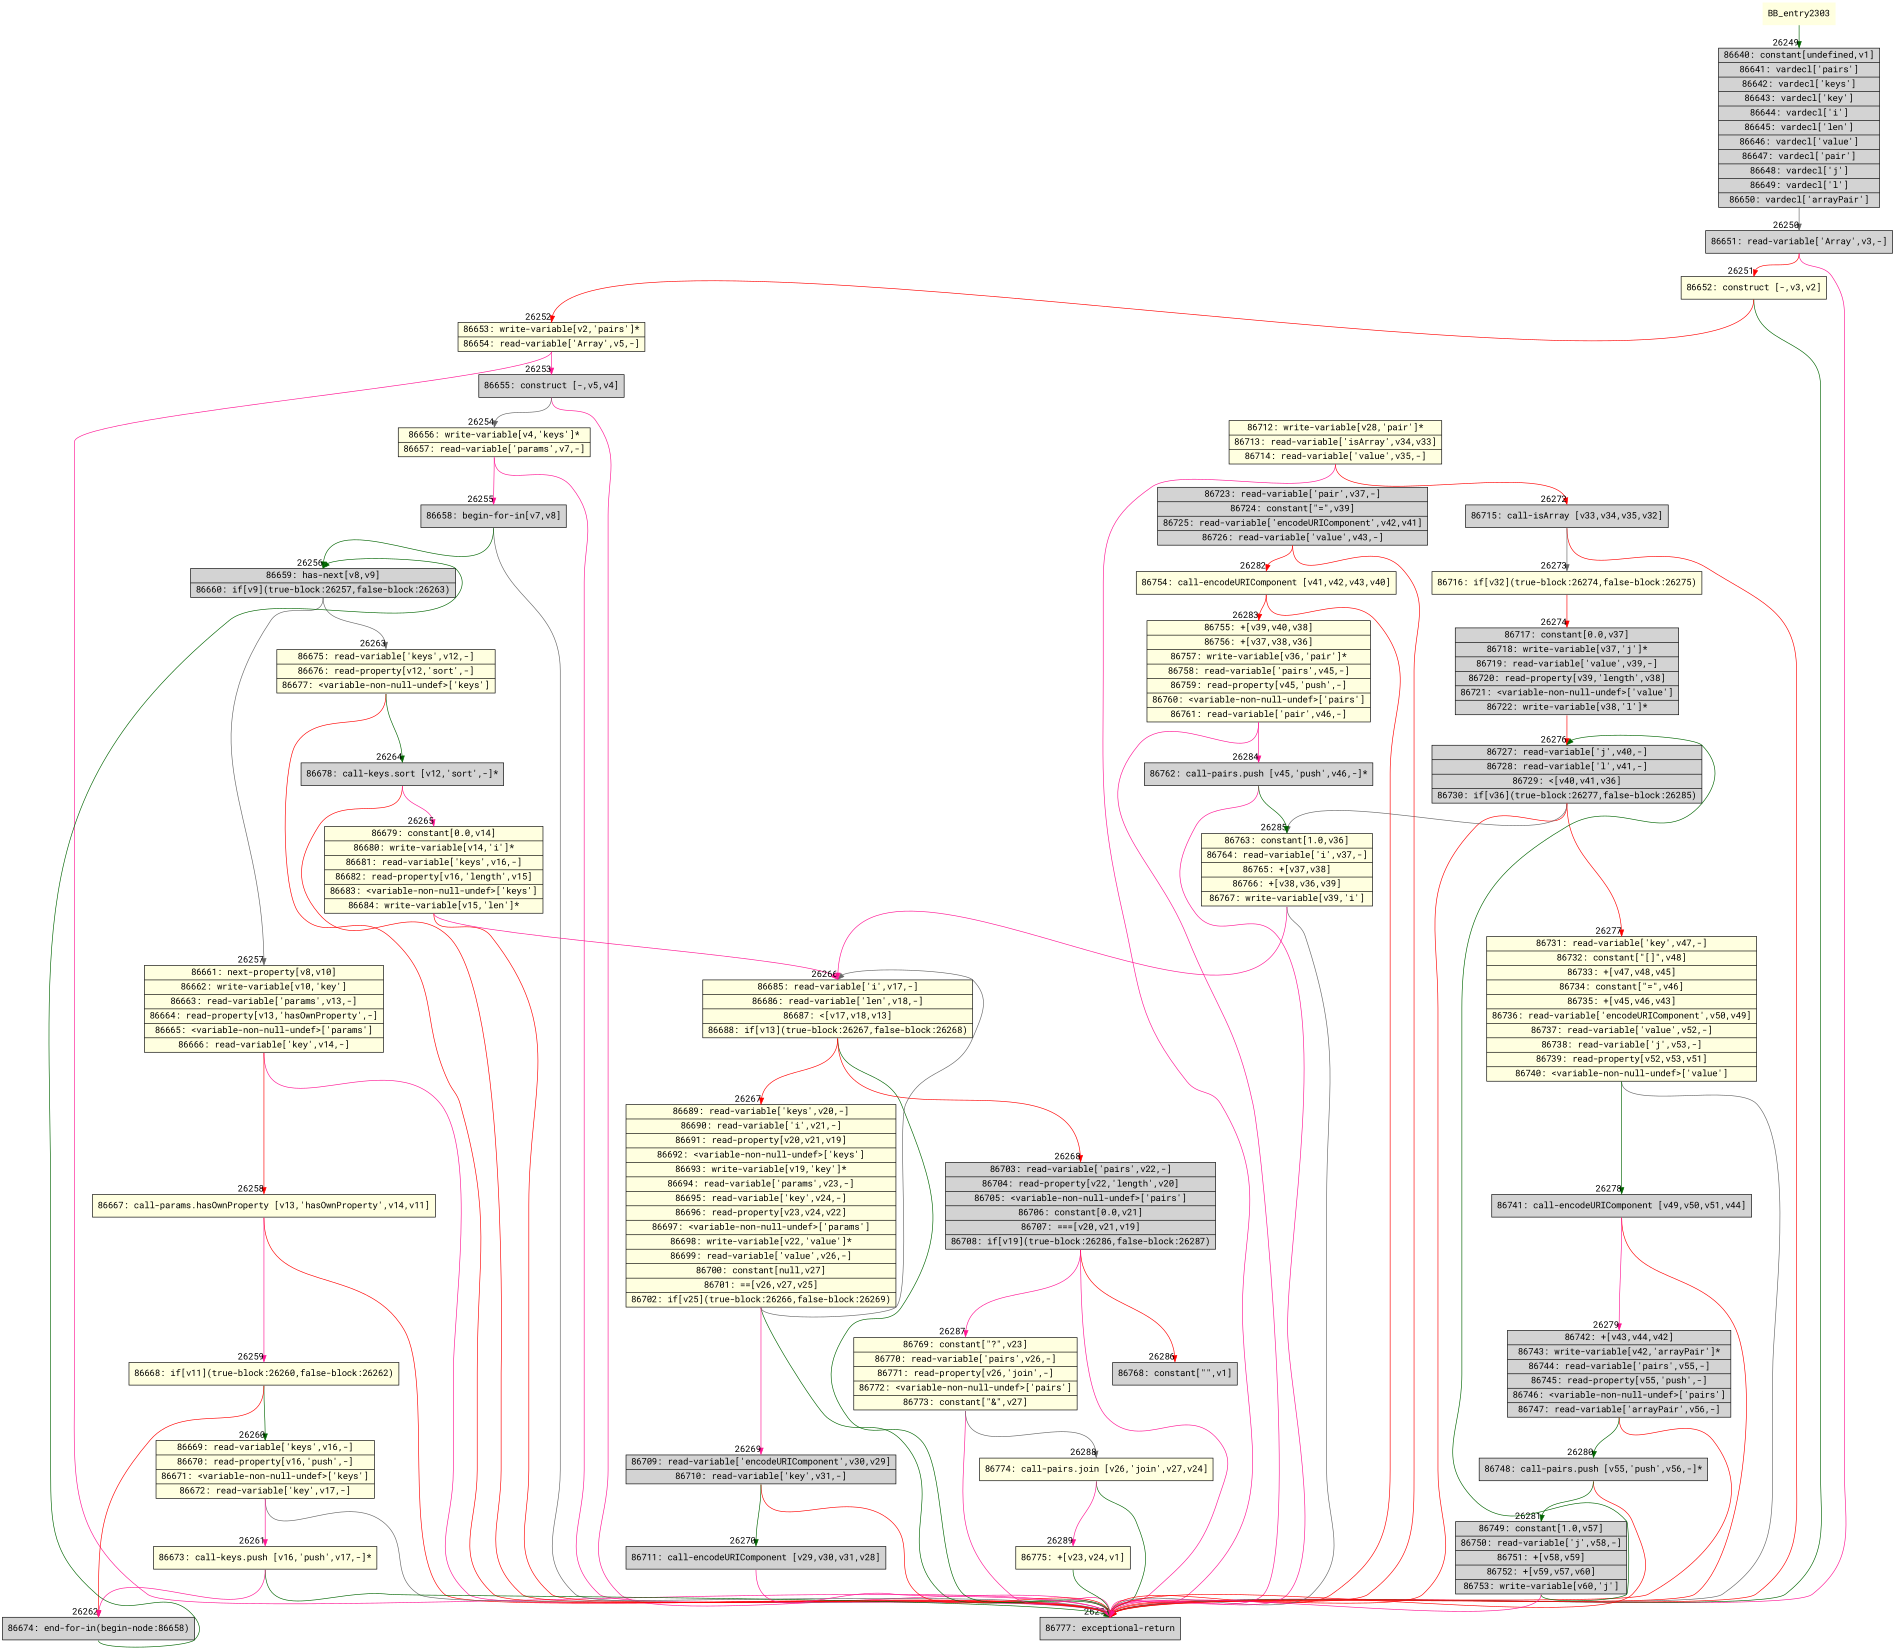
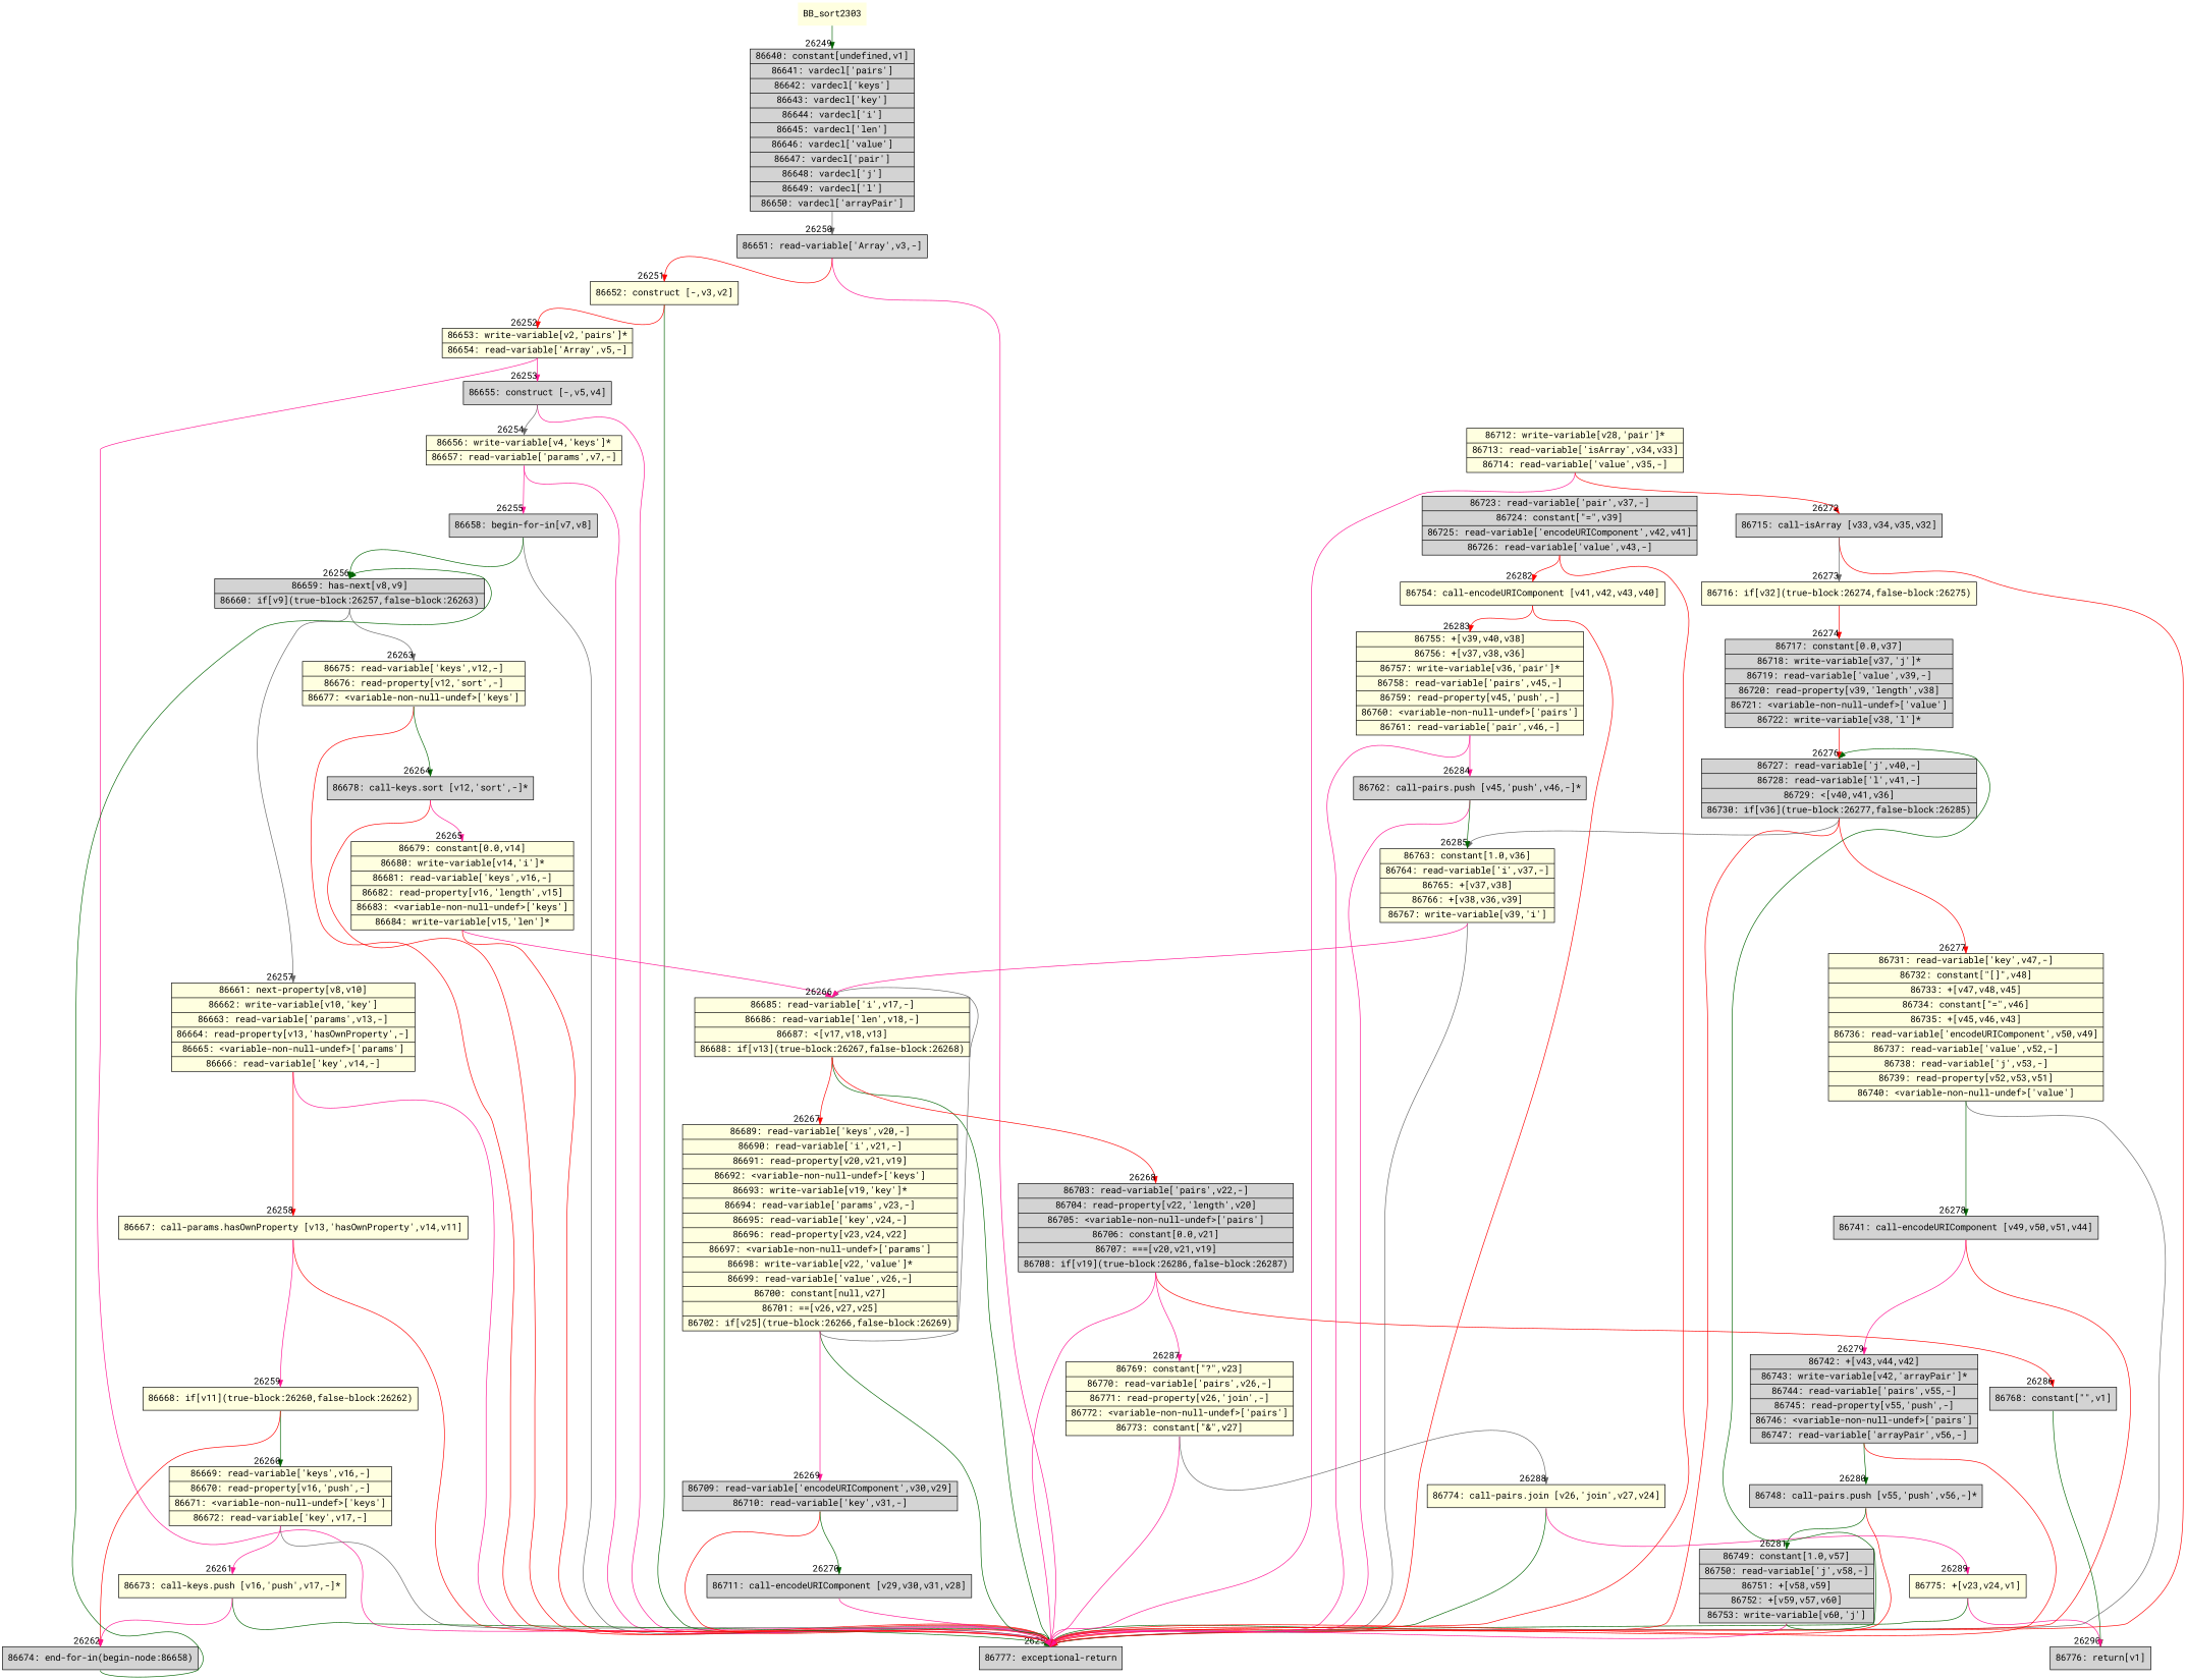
  digraph {
    fontname="Roboto Mono"
    rankdir=TD
    node [fillcolor=lightyellow fontname="Roboto Mono" shape=record style=filled]
    edge [color=deeppink fontname="Roboto Mono" headport=n tailport=s]
-   BB_entry2303 [shape=none]
+   BB_entry2303 [shape=none label=BB_sort2303]
    n2 [fillcolor=lightgrey label="{86640: constant[undefined,v1]|86641: vardecl['pairs']|86642: vardecl['keys']|86643: vardecl['key']|86644: vardecl['i']|86645: vardecl['len']|86646: vardecl['value']|86647: vardecl['pair']|86648: vardecl['j']|86649: vardecl['l']|86650: vardecl['arrayPair']}"]
    n3 [fillcolor=lightgrey label="{86651: read-variable['Array',v3,-]}"]
    n4 [label="{86652: construct [-,v3,v2]}"]
    n5 [fillcolor=lightgrey label="{86777: exceptional-return}"]
    n6 [label="{86653: write-variable[v2,'pairs']*|86654: read-variable['Array',v5,-]}"]
    n7 [fillcolor=lightgrey label="{86655: construct [-,v5,v4]}"]
    n8 [label="{86656: write-variable[v4,'keys']*|86657: read-variable['params',v7,-]}"]
    n9 [fillcolor=lightgrey label="{86658: begin-for-in[v7,v8]}"]
    n10 [fillcolor=lightgrey label="{86659: has-next[v8,v9]|86660: if[v9](true-block:26257,false-block:26263)}"]
    n11 [label="{86661: next-property[v8,v10]|86662: write-variable[v10,'key']|86663: read-variable['params',v13,-]|86664: read-property[v13,'hasOwnProperty',-]|86665: \<variable-non-null-undef\>['params']|86666: read-variable['key',v14,-]}"]
    n12 [label="{86675: read-variable['keys',v12,-]|86676: read-property[v12,'sort',-]|86677: \<variable-non-null-undef\>['keys']}"]
    n13 [label="{86667: call-params.hasOwnProperty [v13,'hasOwnProperty',v14,v11]}"]
    n14 [fillcolor=lightgrey label="{86678: call-keys.sort [v12,'sort',-]*}"]
    n15 [label="{86668: if[v11](true-block:26260,false-block:26262)}"]
    n16 [label="{86679: constant[0.0,v14]|86680: write-variable[v14,'i']*|86681: read-variable['keys',v16,-]|86682: read-property[v16,'length',v15]|86683: \<variable-non-null-undef\>['keys']|86684: write-variable[v15,'len']*}"]
    n17 [label="{86669: read-variable['keys',v16,-]|86670: read-property[v16,'push',-]|86671: \<variable-non-null-undef\>['keys']|86672: read-variable['key',v17,-]}"]
    n18 [fillcolor=lightgrey label="{86674: end-for-in(begin-node:86658)}"]
    n19 [label="{86673: call-keys.push [v16,'push',v17,-]*}"]
    n20 [label="{86685: read-variable['i',v17,-]|86686: read-variable['len',v18,-]|86687: \<[v17,v18,v13]|86688: if[v13](true-block:26267,false-block:26268)}"]
    n21 [label="{86689: read-variable['keys',v20,-]|86690: read-variable['i',v21,-]|86691: read-property[v20,v21,v19]|86692: \<variable-non-null-undef\>['keys']|86693: write-variable[v19,'key']*|86694: read-variable['params',v23,-]|86695: read-variable['key',v24,-]|86696: read-property[v23,v24,v22]|86697: \<variable-non-null-undef\>['params']|86698: write-variable[v22,'value']*|86699: read-variable['value',v26,-]|86700: constant[null,v27]|86701: ==[v26,v27,v25]|86702: if[v25](true-block:26266,false-block:26269)}"]
    n22 [fillcolor=lightgrey label="{86703: read-variable['pairs',v22,-]|86704: read-property[v22,'length',v20]|86705: \<variable-non-null-undef\>['pairs']|86706: constant[0.0,v21]|86707: ===[v20,v21,v19]|86708: if[v19](true-block:26286,false-block:26287)}"]
    n23 [fillcolor=lightgrey label="{86709: read-variable['encodeURIComponent',v30,v29]|86710: read-variable['key',v31,-]}"]
    n24 [fillcolor=lightgrey label="{86768: constant[\"\",v1]}"]
    n25 [label="{86769: constant[\"?\",v23]|86770: read-variable['pairs',v26,-]|86771: read-property[v26,'join',-]|86772: \<variable-non-null-undef\>['pairs']|86773: constant[\"&\",v27]}"]
    n26 [fillcolor=lightgrey label="{86711: call-encodeURIComponent [v29,v30,v31,v28]}"]
+   n27 [fillcolor=lightgrey label="{86776: return[v1]}"]
    n28 [label="{86774: call-pairs.join [v26,'join',v27,v24]}"]
    n29 [label="{86775: +[v23,v24,v1]}"]
    n30 [label="{86712: write-variable[v28,'pair']*|86713: read-variable['isArray',v34,v33]|86714: read-variable['value',v35,-]}"]
    n31 [fillcolor=lightgrey label="{86715: call-isArray [v33,v34,v35,v32]}"]
    n32 [label="{86716: if[v32](true-block:26274,false-block:26275)}"]
    n33 [fillcolor=lightgrey label="{86717: constant[0.0,v37]|86718: write-variable[v37,'j']*|86719: read-variable['value',v39,-]|86720: read-property[v39,'length',v38]|86721: \<variable-non-null-undef\>['value']|86722: write-variable[v38,'l']*}"]
    n34 [fillcolor=lightgrey label="{86727: read-variable['j',v40,-]|86728: read-variable['l',v41,-]|86729: \<[v40,v41,v36]|86730: if[v36](true-block:26277,false-block:26285)}"]
    n35 [fillcolor=lightgrey label="{86723: read-variable['pair',v37,-]|86724: constant[\"=\",v39]|86725: read-variable['encodeURIComponent',v42,v41]|86726: read-variable['value',v43,-]}"]
    n36 [label="{86754: call-encodeURIComponent [v41,v42,v43,v40]}"]
    n37 [label="{86731: read-variable['key',v47,-]|86732: constant[\"[]\",v48]|86733: +[v47,v48,v45]|86734: constant[\"=\",v46]|86735: +[v45,v46,v43]|86736: read-variable['encodeURIComponent',v50,v49]|86737: read-variable['value',v52,-]|86738: read-variable['j',v53,-]|86739: read-property[v52,v53,v51]|86740: \<variable-non-null-undef\>['value']}"]
    n38 [label="{86763: constant[1.0,v36]|86764: read-variable['i',v37,-]|86765: +[v37,v38]|86766: +[v38,v36,v39]|86767: write-variable[v39,'i']}"]
    n39 [label="{86755: +[v39,v40,v38]|86756: +[v37,v38,v36]|86757: write-variable[v36,'pair']*|86758: read-variable['pairs',v45,-]|86759: read-property[v45,'push',-]|86760: \<variable-non-null-undef\>['pairs']|86761: read-variable['pair',v46,-]}"]
    n40 [fillcolor=lightgrey label="{86741: call-encodeURIComponent [v49,v50,v51,v44]}"]
    n41 [fillcolor=lightgrey label="{86762: call-pairs.push [v45,'push',v46,-]*}"]
    n42 [fillcolor=lightgrey label="{86742: +[v43,v44,v42]|86743: write-variable[v42,'arrayPair']*|86744: read-variable['pairs',v55,-]|86745: read-property[v55,'push',-]|86746: \<variable-non-null-undef\>['pairs']|86747: read-variable['arrayPair',v56,-]}"]
    n43 [fillcolor=lightgrey label="{86748: call-pairs.push [v55,'push',v56,-]*}"]
    n44 [fillcolor=lightgrey label="{86749: constant[1.0,v57]|86750: read-variable['j',v58,-]|86751: +[v58,v59]|86752: +[v59,v57,v60]|86753: write-variable[v60,'j']}"]
    BB_entry2303 -> n2 [color=darkgreen headlabel="    26249"]
    n2 -> n3 [color=gray40 headlabel="      26250"]
    n3 -> n4 [color=red headlabel="      26251"]
    n3 -> n5 [headlabel="      26291"]
    n4 -> n5 [color=darkgreen]
    n4 -> n6 [color=red headlabel="      26252"]
    n6 -> n5
    n6 -> n7 [headlabel="      26253"]
    n7 -> n5
    n7 -> n8 [color=gray40 headlabel="      26254"]
    n8 -> n5
    n8 -> n9 [headlabel="      26255"]
    n9 -> n5 [color=gray40]
    n9 -> n10 [color=darkgreen headlabel="      26256"]
    n10 -> n11 [color=gray40 headlabel="      26257"]
    n10 -> n12 [color=gray40 headlabel="      26263"]
    n11 -> n5
    n11 -> n13 [color=red headlabel="      26258"]
    n12 -> n5 [color=red]
    n12 -> n14 [color=darkgreen headlabel="      26264"]
    n13 -> n5 [color=red]
    n13 -> n15 [headlabel="      26259"]
    n14 -> n5 [color=red]
    n14 -> n16 [headlabel="      26265"]
    n15 -> n17 [color=darkgreen headlabel="      26260"]
    n15 -> n18 [color=red headlabel="      26262"]
    n16 -> n5 [color=red]
    n16 -> n20 [headlabel="      26266"]
    n17 -> n5 [color=gray40]
    n17 -> n19 [headlabel="      26261"]
    n18 -> n10 [color=darkgreen]
    n19 -> n5 [color=darkgreen]
    n19 -> n18
    n20 -> n5 [color=darkgreen]
    n20 -> n21 [color=red headlabel="      26267"]
    n20 -> n22 [color=red headlabel="      26268"]
    n21 -> n5 [color=darkgreen]
    n21 -> n20 [color=gray40]
    n21 -> n23 [headlabel="      26269"]
    n22 -> n5
    n22 -> n24 [color=red headlabel="      26286"]
    n22 -> n25 [headlabel="      26287"]
    n23 -> n5 [color=red]
    n23 -> n26 [color=darkgreen headlabel="      26270"]
+   n24 -> n27 [color=darkgreen headlabel="      26290"]
    n25 -> n5
    n25 -> n28 [color=gray40 headlabel="      26288"]
    n26 -> n5
    n28 -> n5 [color=darkgreen]
    n28 -> n29 [headlabel="      26289"]
    n29 -> n5 [color=darkgreen]
+   n29 -> n27
    n30 -> n5
    n30 -> n31 [color=red headlabel="      26272"]
    n31 -> n5 [color=red]
    n31 -> n32 [color=gray40 headlabel="      26273"]
    n32 -> n33 [color=red headlabel="      26274"]
    n33 -> n34 [color=red headlabel="      26276"]
    n34 -> n5 [color=red]
    n34 -> n37 [color=red headlabel="      26277"]
    n34 -> n38 [color=gray40 headlabel="      26285"]
    n35 -> n5 [color=red]
    n35 -> n36 [color=red headlabel="      26282"]
    n36 -> n5 [color=red]
    n36 -> n39 [color=red headlabel="      26283"]
    n37 -> n5 [color=gray40]
    n37 -> n40 [color=darkgreen headlabel="      26278"]
    n38 -> n5 [color=gray40]
    n38 -> n20
    n39 -> n5
    n39 -> n41 [headlabel="      26284"]
    n40 -> n5 [color=red]
    n40 -> n42 [headlabel="      26279"]
    n41 -> n5
    n41 -> n38 [color=darkgreen]
    n42 -> n5 [color=red]
    n42 -> n43 [color=darkgreen headlabel="      26280"]
    n43 -> n5 [color=red]
    n43 -> n44 [color=darkgreen headlabel="      26281"]
    n44 -> n5
    n44 -> n34 [color=darkgreen]
  }
